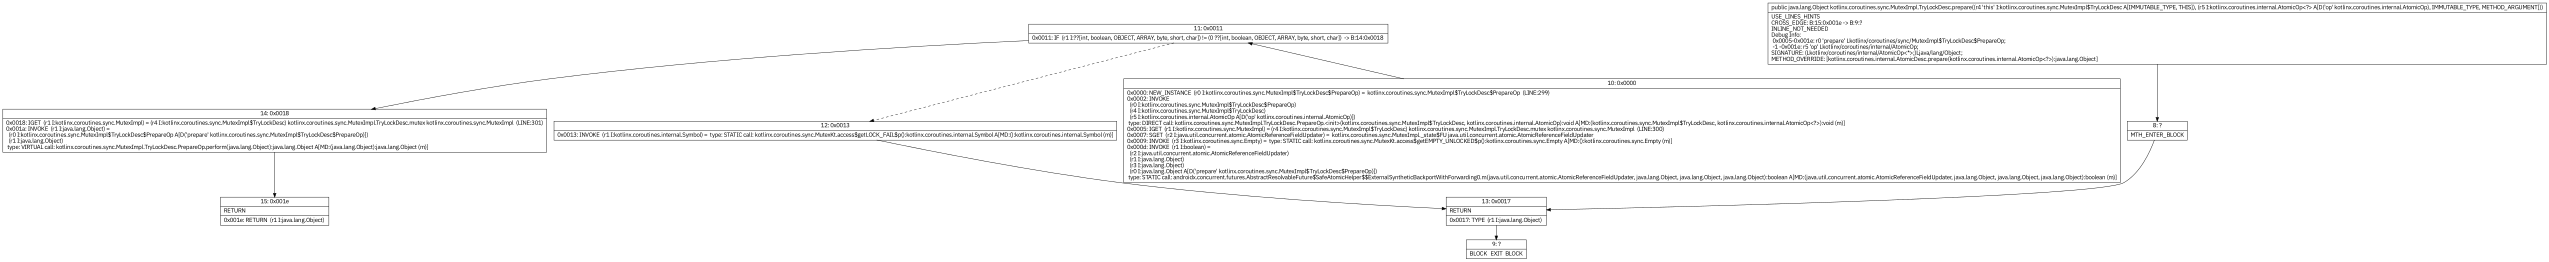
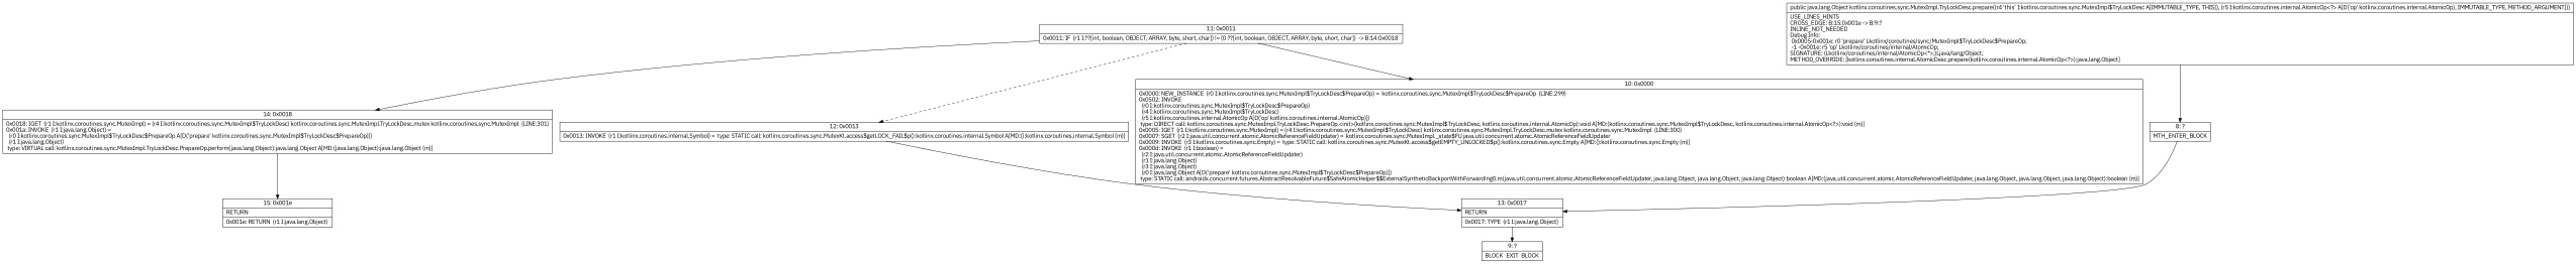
  digraph {
    fontname="IBM Plex Sans"
    node [fontname="IBM Plex Sans" shape=record]
    edge [fontname="IBM Plex Sans"]
    n1 [label="{8\:\ ?|MTH_ENTER_BLOCK\l}"]
    n2 [label="{13\:\ 0x0017|RETURN\l|0x0017: TYPE  (r1 I:java.lang.Object) \l}"]
-   n3 [label="{10\:\ 0x0000|0x0000: NEW_INSTANCE  (r0 I:kotlinx.coroutines.sync.MutexImpl$TryLockDesc$PrepareOp) =  kotlinx.coroutines.sync.MutexImpl$TryLockDesc$PrepareOp  (LINE:299)\l0x0002: INVOKE  \l  (r0 I:kotlinx.coroutines.sync.MutexImpl$TryLockDesc$PrepareOp)\l  (r4 I:kotlinx.coroutines.sync.MutexImpl$TryLockDesc)\l  (r5 I:kotlinx.coroutines.internal.AtomicOp A[D('op' kotlinx.coroutines.internal.AtomicOp)])\l type: DIRECT call: kotlinx.coroutines.sync.MutexImpl.TryLockDesc.PrepareOp.\<init\>(kotlinx.coroutines.sync.MutexImpl$TryLockDesc, kotlinx.coroutines.internal.AtomicOp):void A[MD:(kotlinx.coroutines.sync.MutexImpl$TryLockDesc, kotlinx.coroutines.internal.AtomicOp\<?\>):void (m)]\l0x0005: IGET  (r1 I:kotlinx.coroutines.sync.MutexImpl) = (r4 I:kotlinx.coroutines.sync.MutexImpl$TryLockDesc) kotlinx.coroutines.sync.MutexImpl.TryLockDesc.mutex kotlinx.coroutines.sync.MutexImpl  (LINE:300)\l0x0007: SGET  (r2 I:java.util.concurrent.atomic.AtomicReferenceFieldUpdater) =  kotlinx.coroutines.sync.MutexImpl._state$FU java.util.concurrent.atomic.AtomicReferenceFieldUpdater \l0x0009: INVOKE  (r3 I:kotlinx.coroutines.sync.Empty) =  type: STATIC call: kotlinx.coroutines.sync.MutexKt.access$getEMPTY_UNLOCKED$p():kotlinx.coroutines.sync.Empty A[MD:():kotlinx.coroutines.sync.Empty (m)]\l0x000d: INVOKE  (r1 I:boolean) = \l  (r2 I:java.util.concurrent.atomic.AtomicReferenceFieldUpdater)\l  (r1 I:java.lang.Object)\l  (r3 I:java.lang.Object)\l  (r0 I:java.lang.Object A[D('prepare' kotlinx.coroutines.sync.MutexImpl$TryLockDesc$PrepareOp)])\l type: STATIC call: androidx.concurrent.futures.AbstractResolvableFuture$SafeAtomicHelper$$ExternalSyntheticBackportWithForwarding0.m(java.util.concurrent.atomic.AtomicReferenceFieldUpdater, java.lang.Object, java.lang.Object, java.lang.Object):boolean A[MD:(java.util.concurrent.atomic.AtomicReferenceFieldUpdater, java.lang.Object, java.lang.Object, java.lang.Object):boolean (m)]\l}"]
+   n3 [label="{10\:\ 0x0000|0x0000: NEW_INSTANCE  (r0 I:kotlinx.coroutines.sync.MutexImpl$TryLockDesc$PrepareOp) =  kotlinx.coroutines.sync.MutexImpl$TryLockDesc$PrepareOp  (LINE:299)\l0x0502: INVOKE  \l  (r0 I:kotlinx.coroutines.sync.MutexImpl$TryLockDesc$PrepareOp)\l  (r4 I:kotlinx.coroutines.sync.MutexImpl$TryLockDesc)\l  (r5 I:kotlinx.coroutines.internal.AtomicOp A[D('op' kotlinx.coroutines.internal.AtomicOp)])\l type: DIRECT call: kotlinx.coroutines.sync.MutexImpl.TryLockDesc.PrepareOp.\<init\>(kotlinx.coroutines.sync.MutexImpl$TryLockDesc, kotlinx.coroutines.internal.AtomicOp):void A[MD:(kotlinx.coroutines.sync.MutexImpl$TryLockDesc, kotlinx.coroutines.internal.AtomicOp\<?\>):void (m)]\l0x0005: IGET  (r1 I:kotlinx.coroutines.sync.MutexImpl) = (r4 I:kotlinx.coroutines.sync.MutexImpl$TryLockDesc) kotlinx.coroutines.sync.MutexImpl.TryLockDesc.mutex kotlinx.coroutines.sync.MutexImpl  (LINE:300)\l0x0007: SGET  (r2 I:java.util.concurrent.atomic.AtomicReferenceFieldUpdater) =  kotlinx.coroutines.sync.MutexImpl._state$FU java.util.concurrent.atomic.AtomicReferenceFieldUpdater \l0x0009: INVOKE  (r3 I:kotlinx.coroutines.sync.Empty) =  type: STATIC call: kotlinx.coroutines.sync.MutexKt.access$getEMPTY_UNLOCKED$p():kotlinx.coroutines.sync.Empty A[MD:():kotlinx.coroutines.sync.Empty (m)]\l0x000d: INVOKE  (r1 I:boolean) = \l  (r2 I:java.util.concurrent.atomic.AtomicReferenceFieldUpdater)\l  (r1 I:java.lang.Object)\l  (r3 I:java.lang.Object)\l  (r0 I:java.lang.Object A[D('prepare' kotlinx.coroutines.sync.MutexImpl$TryLockDesc$PrepareOp)])\l type: STATIC call: androidx.concurrent.futures.AbstractResolvableFuture$SafeAtomicHelper$$ExternalSyntheticBackportWithForwarding0.m(java.util.concurrent.atomic.AtomicReferenceFieldUpdater, java.lang.Object, java.lang.Object, java.lang.Object):boolean A[MD:(java.util.concurrent.atomic.AtomicReferenceFieldUpdater, java.lang.Object, java.lang.Object, java.lang.Object):boolean (m)]\l}"]
    n4 [label="{11\:\ 0x0011|0x0011: IF  (r1 I:??[int, boolean, OBJECT, ARRAY, byte, short, char]) != (0 ??[int, boolean, OBJECT, ARRAY, byte, short, char])  \-\> B:14:0x0018 \l}"]
    n5 [label="{12\:\ 0x0013|0x0013: INVOKE  (r1 I:kotlinx.coroutines.internal.Symbol) =  type: STATIC call: kotlinx.coroutines.sync.MutexKt.access$getLOCK_FAIL$p():kotlinx.coroutines.internal.Symbol A[MD:():kotlinx.coroutines.internal.Symbol (m)]\l}"]
    n6 [label="{14\:\ 0x0018|0x0018: IGET  (r1 I:kotlinx.coroutines.sync.MutexImpl) = (r4 I:kotlinx.coroutines.sync.MutexImpl$TryLockDesc) kotlinx.coroutines.sync.MutexImpl.TryLockDesc.mutex kotlinx.coroutines.sync.MutexImpl  (LINE:301)\l0x001a: INVOKE  (r1 I:java.lang.Object) = \l  (r0 I:kotlinx.coroutines.sync.MutexImpl$TryLockDesc$PrepareOp A[D('prepare' kotlinx.coroutines.sync.MutexImpl$TryLockDesc$PrepareOp)])\l  (r1 I:java.lang.Object)\l type: VIRTUAL call: kotlinx.coroutines.sync.MutexImpl.TryLockDesc.PrepareOp.perform(java.lang.Object):java.lang.Object A[MD:(java.lang.Object):java.lang.Object (m)]\l}"]
    n7 [label="{15\:\ 0x001e|RETURN\l|0x001e: RETURN  (r1 I:java.lang.Object) \l}"]
    n8 [label="{9\:\ ?|BLOCK_EXIT_BLOCK\l}"]
    n9 [label="{public java.lang.Object kotlinx.coroutines.sync.MutexImpl.TryLockDesc.prepare((r4 'this' I:kotlinx.coroutines.sync.MutexImpl$TryLockDesc A[IMMUTABLE_TYPE, THIS]), (r5 I:kotlinx.coroutines.internal.AtomicOp\<?\> A[D('op' kotlinx.coroutines.internal.AtomicOp), IMMUTABLE_TYPE, METHOD_ARGUMENT]))  | USE_LINES_HINTS\lCROSS_EDGE: B:15:0x001e \-\> B:9:?\lINLINE_NOT_NEEDED\lDebug Info:\l  0x0005\-0x001e: r0 'prepare' Lkotlinx\/coroutines\/sync\/MutexImpl$TryLockDesc$PrepareOp;\l  \-1 \-0x001e: r5 'op' Lkotlinx\/coroutines\/internal\/AtomicOp;\lSIGNATURE: (Lkotlinx\/coroutines\/internal\/AtomicOp\<*\>;)Ljava\/lang\/Object;\lMETHOD_OVERRIDE: [kotlinx.coroutines.internal.AtomicDesc.prepare(kotlinx.coroutines.internal.AtomicOp\<?\>):java.lang.Object]\l}"]
    n1 -> n2
    n2 -> n8
-   n3 -> n4
+   n4 -> n3
    n4 -> n5 [style=dashed]
    n4 -> n6
    n5 -> n2
    n6 -> n7
    n9 -> n1
  }
